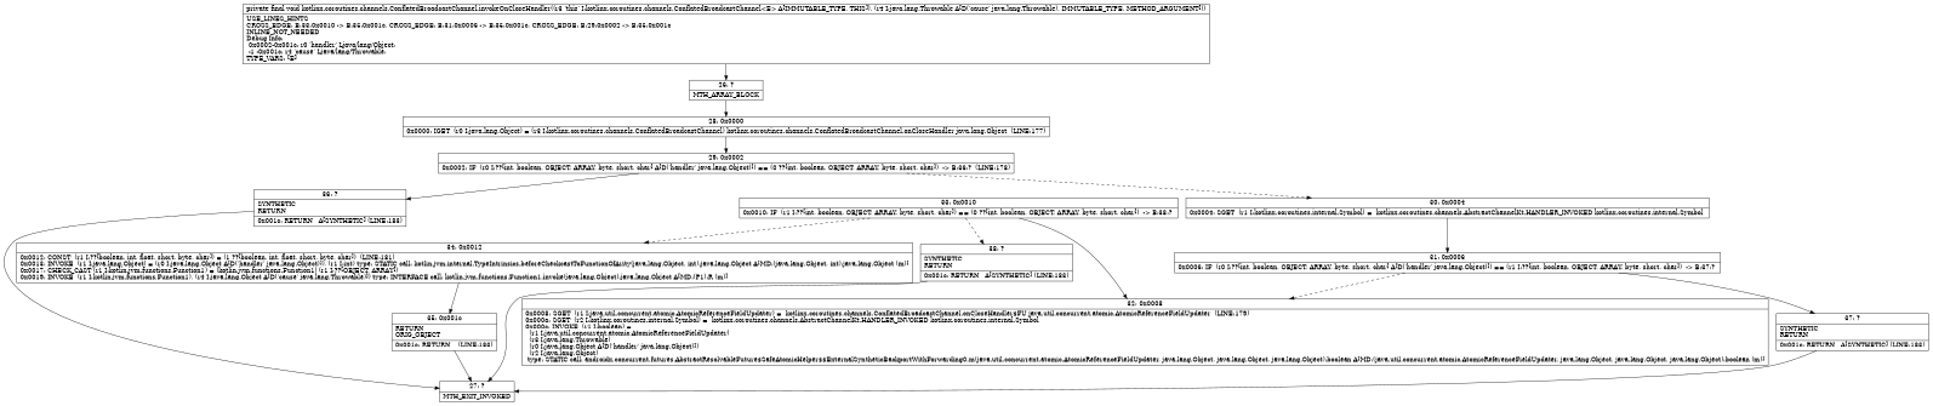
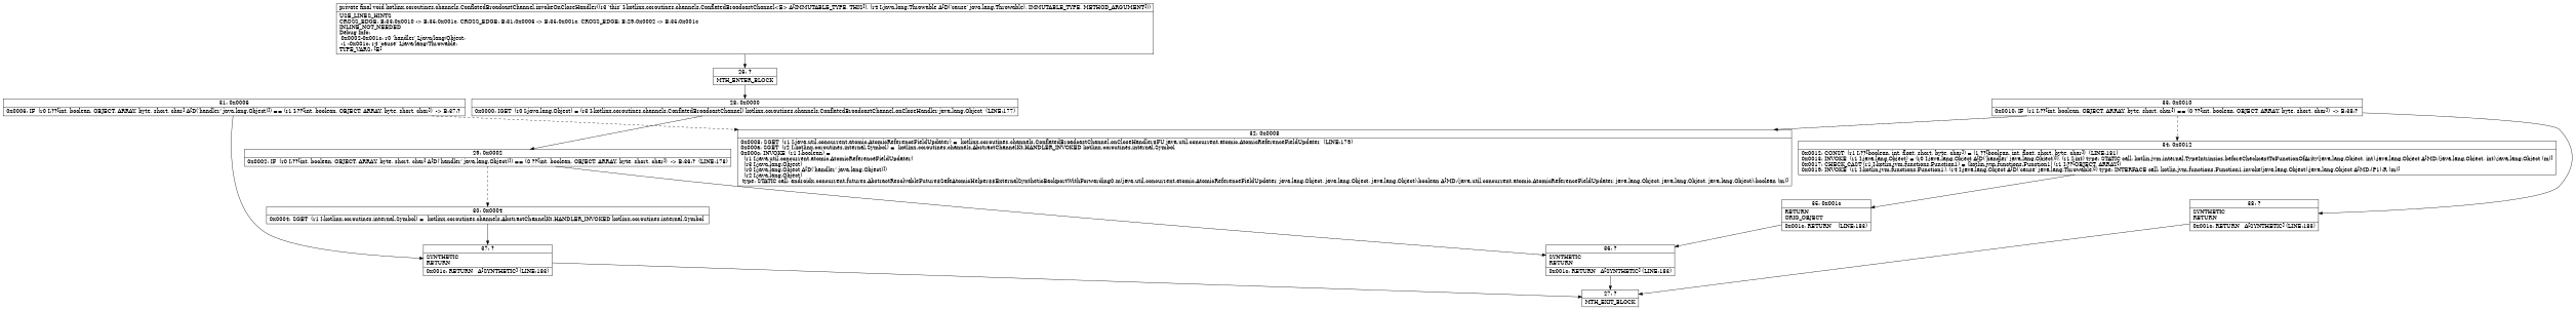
  digraph {
    node [shape=record]
-   n1 [label="{26\:\ ?|MTH_ARRAY_BLOCK\l}"]
+   n1 [label="{26\:\ ?|MTH_ENTER_BLOCK\l}"]
    n2 [label="{28\:\ 0x0000|0x0000: IGET  (r0 I:java.lang.Object) = (r3 I:kotlinx.coroutines.channels.ConflatedBroadcastChannel) kotlinx.coroutines.channels.ConflatedBroadcastChannel.onCloseHandler java.lang.Object  (LINE:177)\l}"]
    n3 [label="{29\:\ 0x0002|0x0002: IF  (r0 I:??[int, boolean, OBJECT, ARRAY, byte, short, char] A[D('handler' java.lang.Object)]) == (0 ??[int, boolean, OBJECT, ARRAY, byte, short, char])  \-\> B:36:?  (LINE:178)\l}"]
    n4 [label="{30\:\ 0x0004|0x0004: SGET  (r1 I:kotlinx.coroutines.internal.Symbol) =  kotlinx.coroutines.channels.AbstractChannelKt.HANDLER_INVOKED kotlinx.coroutines.internal.Symbol \l}"]
    n5 [label="{36\:\ ?|SYNTHETIC\lRETURN\l|0x001c: RETURN   A[SYNTHETIC] (LINE:183)\l}"]
    n6 [label="{31\:\ 0x0006|0x0006: IF  (r0 I:??[int, boolean, OBJECT, ARRAY, byte, short, char] A[D('handler' java.lang.Object)]) == (r1 I:??[int, boolean, OBJECT, ARRAY, byte, short, char])  \-\> B:37:? \l}"]
-   n7 [label="{27\:\ ?|MTH_EXIT_INVOKED\l}"]
-   n8 [label="{32\:\ 0x0008|0x0008: SGET  (r1 I:java.util.concurrent.atomic.AtomicReferenceFieldUpdater) =  kotlinx.coroutines.channels.ConflatedBroadcastChannel.onCloseHandler$FU java.util.concurrent.atomic.AtomicReferenceFieldUpdater  (LINE:179)\l0x000a: SGET  (r2 I:kotlinx.coroutines.internal.Symbol) =  kotlinx.coroutines.channels.AbstractChannelKt.HANDLER_INVOKED kotlinx.coroutines.internal.Symbol \l0x000c: INVOKE  (r1 I:boolean) = \l  (r1 I:java.util.concurrent.atomic.AtomicReferenceFieldUpdater)\l  (r3 I:java.lang.Throwable)\l  (r0 I:java.lang.Object A[D('handler' java.lang.Object)])\l  (r2 I:java.lang.Object)\l type: STATIC call: androidx.concurrent.futures.AbstractResolvableFuture$SafeAtomicHelper$$ExternalSyntheticBackportWithForwarding0.m(java.util.concurrent.atomic.AtomicReferenceFieldUpdater, java.lang.Object, java.lang.Object, java.lang.Object):boolean A[MD:(java.util.concurrent.atomic.AtomicReferenceFieldUpdater, java.lang.Object, java.lang.Object, java.lang.Object):boolean (m)]\l}"]
+   n7 [label="{27\:\ ?|MTH_EXIT_BLOCK\l}"]
+   n8 [label="{32\:\ 0x0008|0x0008: SGET  (r1 I:java.util.concurrent.atomic.AtomicReferenceFieldUpdater) =  kotlinx.coroutines.channels.ConflatedBroadcastChannel.onCloseHandler$FU java.util.concurrent.atomic.AtomicReferenceFieldUpdater  (LINE:179)\l0x000a: SGET  (r2 I:kotlinx.coroutines.internal.Symbol) =  kotlinx.coroutines.channels.AbstractChannelKt.HANDLER_INVOKED kotlinx.coroutines.internal.Symbol \l0x000c: INVOKE  (r1 I:boolean) = \l  (r1 I:java.util.concurrent.atomic.AtomicReferenceFieldUpdater)\l  (r3 I:java.lang.Object)\l  (r0 I:java.lang.Object A[D('handler' java.lang.Object)])\l  (r2 I:java.lang.Object)\l type: STATIC call: androidx.concurrent.futures.AbstractResolvableFuture$SafeAtomicHelper$$ExternalSyntheticBackportWithForwarding0.m(java.util.concurrent.atomic.AtomicReferenceFieldUpdater, java.lang.Object, java.lang.Object, java.lang.Object):boolean A[MD:(java.util.concurrent.atomic.AtomicReferenceFieldUpdater, java.lang.Object, java.lang.Object, java.lang.Object):boolean (m)]\l}"]
    n9 [label="{37\:\ ?|SYNTHETIC\lRETURN\l|0x001c: RETURN   A[SYNTHETIC] (LINE:183)\l}"]
    n10 [label="{33\:\ 0x0010|0x0010: IF  (r1 I:??[int, boolean, OBJECT, ARRAY, byte, short, char]) == (0 ??[int, boolean, OBJECT, ARRAY, byte, short, char])  \-\> B:38:? \l}"]
    n11 [label="{34\:\ 0x0012|0x0012: CONST  (r1 I:??[boolean, int, float, short, byte, char]) = (1 ??[boolean, int, float, short, byte, char])  (LINE:181)\l0x0013: INVOKE  (r1 I:java.lang.Object) = (r0 I:java.lang.Object A[D('handler' java.lang.Object)]), (r1 I:int) type: STATIC call: kotlin.jvm.internal.TypeIntrinsics.beforeCheckcastToFunctionOfArity(java.lang.Object, int):java.lang.Object A[MD:(java.lang.Object, int):java.lang.Object (m)]\l0x0017: CHECK_CAST (r1 I:kotlin.jvm.functions.Function1) = (kotlin.jvm.functions.Function1) (r1 I:??[OBJECT, ARRAY]) \l0x0019: INVOKE  (r1 I:kotlin.jvm.functions.Function1), (r4 I:java.lang.Object A[D('cause' java.lang.Throwable)]) type: INTERFACE call: kotlin.jvm.functions.Function1.invoke(java.lang.Object):java.lang.Object A[MD:(P1):R (m)]\l}"]
    n12 [label="{38\:\ ?|SYNTHETIC\lRETURN\l|0x001c: RETURN   A[SYNTHETIC] (LINE:183)\l}"]
    n13 [label="{35\:\ 0x001c|RETURN\lORIG_OBJECT\l|0x001c: RETURN    (LINE:183)\l}"]
    n14 [label="{private final void kotlinx.coroutines.channels.ConflatedBroadcastChannel.invokeOnCloseHandler((r3 'this' I:kotlinx.coroutines.channels.ConflatedBroadcastChannel\<E\> A[IMMUTABLE_TYPE, THIS]), (r4 I:java.lang.Throwable A[D('cause' java.lang.Throwable), IMMUTABLE_TYPE, METHOD_ARGUMENT]))  | USE_LINES_HINTS\lCROSS_EDGE: B:33:0x0010 \-\> B:35:0x001c, CROSS_EDGE: B:31:0x0006 \-\> B:35:0x001c, CROSS_EDGE: B:29:0x0002 \-\> B:35:0x001c\lINLINE_NOT_NEEDED\lDebug Info:\l  0x0002\-0x001c: r0 'handler' Ljava\/lang\/Object;\l  \-1 \-0x001c: r4 'cause' Ljava\/lang\/Throwable;\lTYPE_VARS: [E]\l}"]
    n1 -> n2
    n2 -> n3
    n3 -> n4 [style=dashed]
    n3 -> n5
-   n4 -> n6
+   n4 -> n9
    n5 -> n7
    n6 -> n8 [style=dashed]
    n6 -> n9
    n9 -> n7
    n10 -> n8
    n10 -> n11 [style=dashed]
-   n10 -> n12 [style=dashed]
+   n10 -> n12
    n11 -> n13
    n12 -> n7
-   n13 -> n7
+   n13 -> n5
    n14 -> n1
  }
